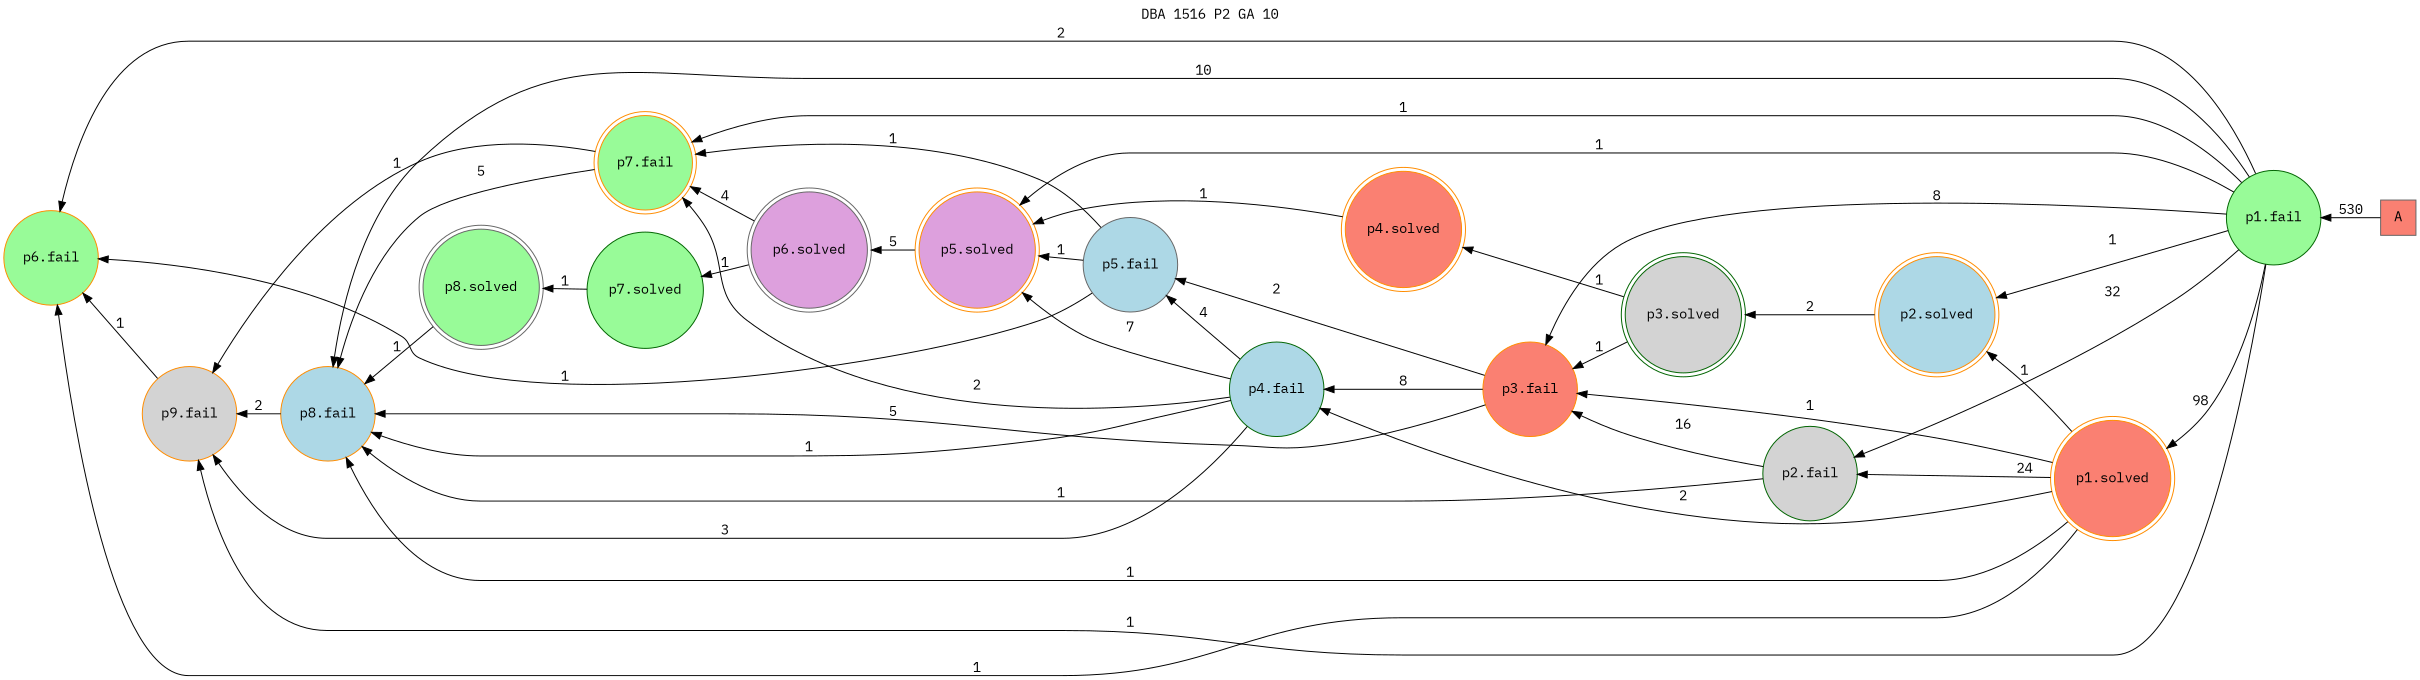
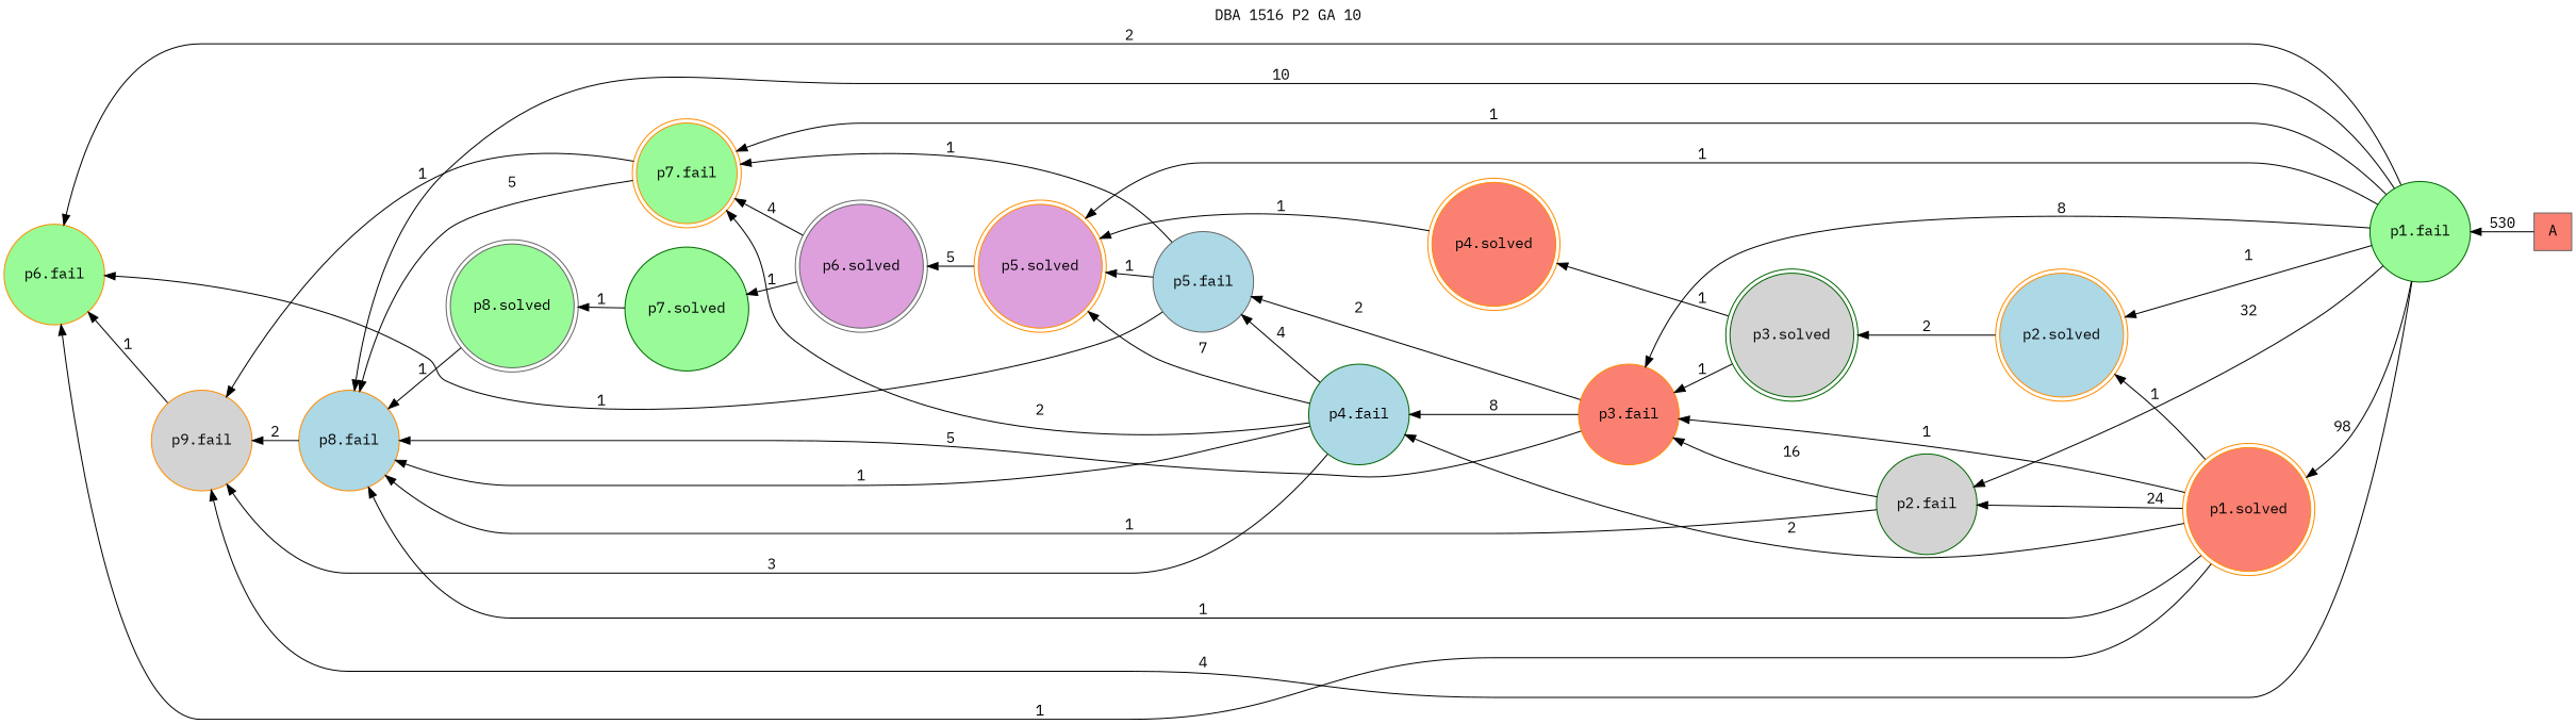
  digraph {
    fontname="IBM Plex Mono"
    label=" DBA 1516 P2 GA 10 "
    labelloc=tl
    rankdir=RL
    node [color=darkorange fillcolor=palegreen fontname="IBM Plex Mono" shape=circle style=filled]
    edge [fontname="IBM Plex Mono"]
    n1 [color=gray40 fillcolor=salmon label=A shape=square]
    n2 [color=darkgreen label="p1.fail"]
    n3 [fillcolor=salmon label="p1.solved" shape=doublecircle]
    n4 [color=darkgreen fillcolor=lightgrey label="p2.fail"]
    n5 [fillcolor=salmon label="p3.fail"]
    n6 [fillcolor=plum label="p5.solved" shape=doublecircle]
    n7 [label="p7.fail" shape=doublecircle]
    n8 [fillcolor=lightblue label="p8.fail"]
    n9 [fillcolor=lightgrey label="p9.fail"]
    n10 [label="p6.fail"]
    n11 [fillcolor=lightblue label="p2.solved" shape=doublecircle]
    n12 [color=darkgreen fillcolor=lightblue label="p4.fail"]
    n13 [color=gray40 fillcolor=lightblue label="p5.fail"]
    n14 [color=gray40 fillcolor=plum label="p6.solved" shape=doublecircle]
    n15 [color=darkgreen fillcolor=lightgrey label="p3.solved" shape=doublecircle]
    n16 [color=darkgreen label="p7.solved"]
    n17 [color=gray40 label="p8.solved" shape=doublecircle]
    n18 [fillcolor=salmon label="p4.solved" shape=doublecircle]
    n1 -> n2 [label=530]
    n2 -> n3 [label=98]
    n2 -> n4 [label=32]
    n2 -> n5 [label=8]
    n2 -> n6 [label=1]
    n2 -> n7 [label=1]
    n2 -> n8 [label=10]
-   n2 -> n9 [label=1]
+   n2 -> n9 [label=4]
    n2 -> n10 [label=2]
    n2 -> n11 [label=1]
    n3 -> n4 [label=24]
    n3 -> n5 [label=1]
    n3 -> n8 [label=1]
    n3 -> n10 [label=1]
    n3 -> n11 [label=1]
    n3 -> n12 [label=2]
    n4 -> n5 [label=16]
    n4 -> n8 [label=1]
    n5 -> n8 [label=5]
    n5 -> n12 [label=8]
    n5 -> n13 [label=2]
    n6 -> n14 [label=5]
    n7 -> n8 [label=5]
    n7 -> n9 [label=1]
    n8 -> n9 [label=2]
    n9 -> n10 [label=1]
    n11 -> n15 [label=2]
    n12 -> n6 [label=7]
    n12 -> n7 [label=2]
    n12 -> n8 [label=1]
    n12 -> n9 [label=3]
    n12 -> n13 [label=4]
    n13 -> n6 [label=1]
    n13 -> n7 [label=1]
    n13 -> n10 [label=1]
    n14 -> n7 [label=4]
    n14 -> n16 [label=1]
    n15 -> n5 [label=1]
    n15 -> n18 [label=1]
    n16 -> n17 [label=1]
    n17 -> n8 [label=1]
    n18 -> n6 [label=1]
  }
